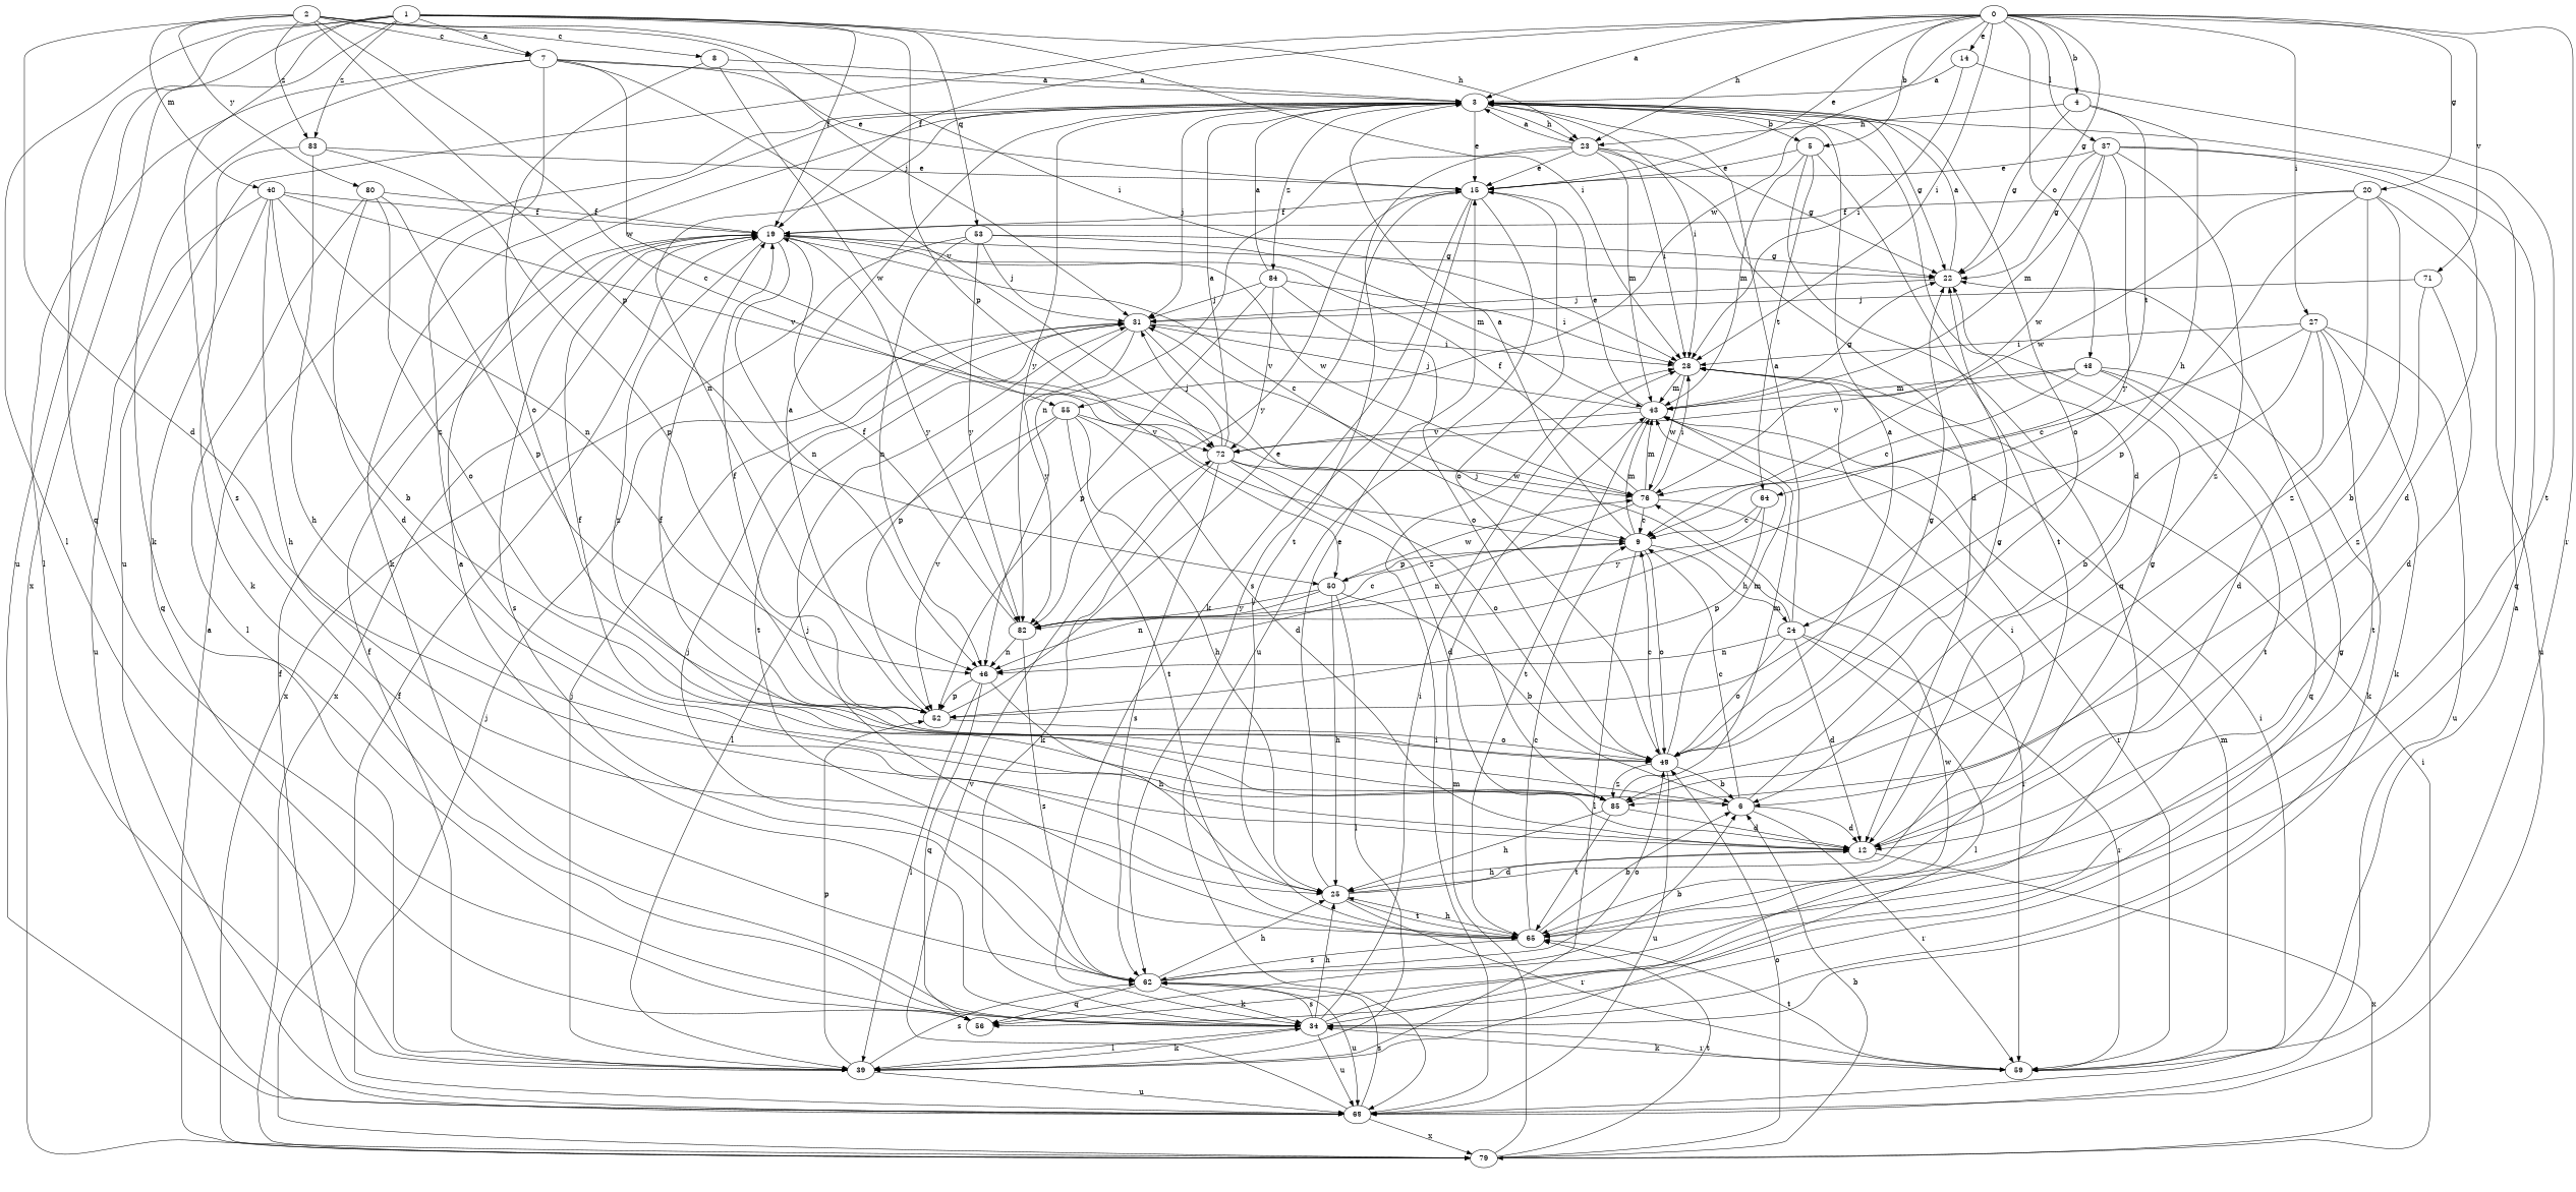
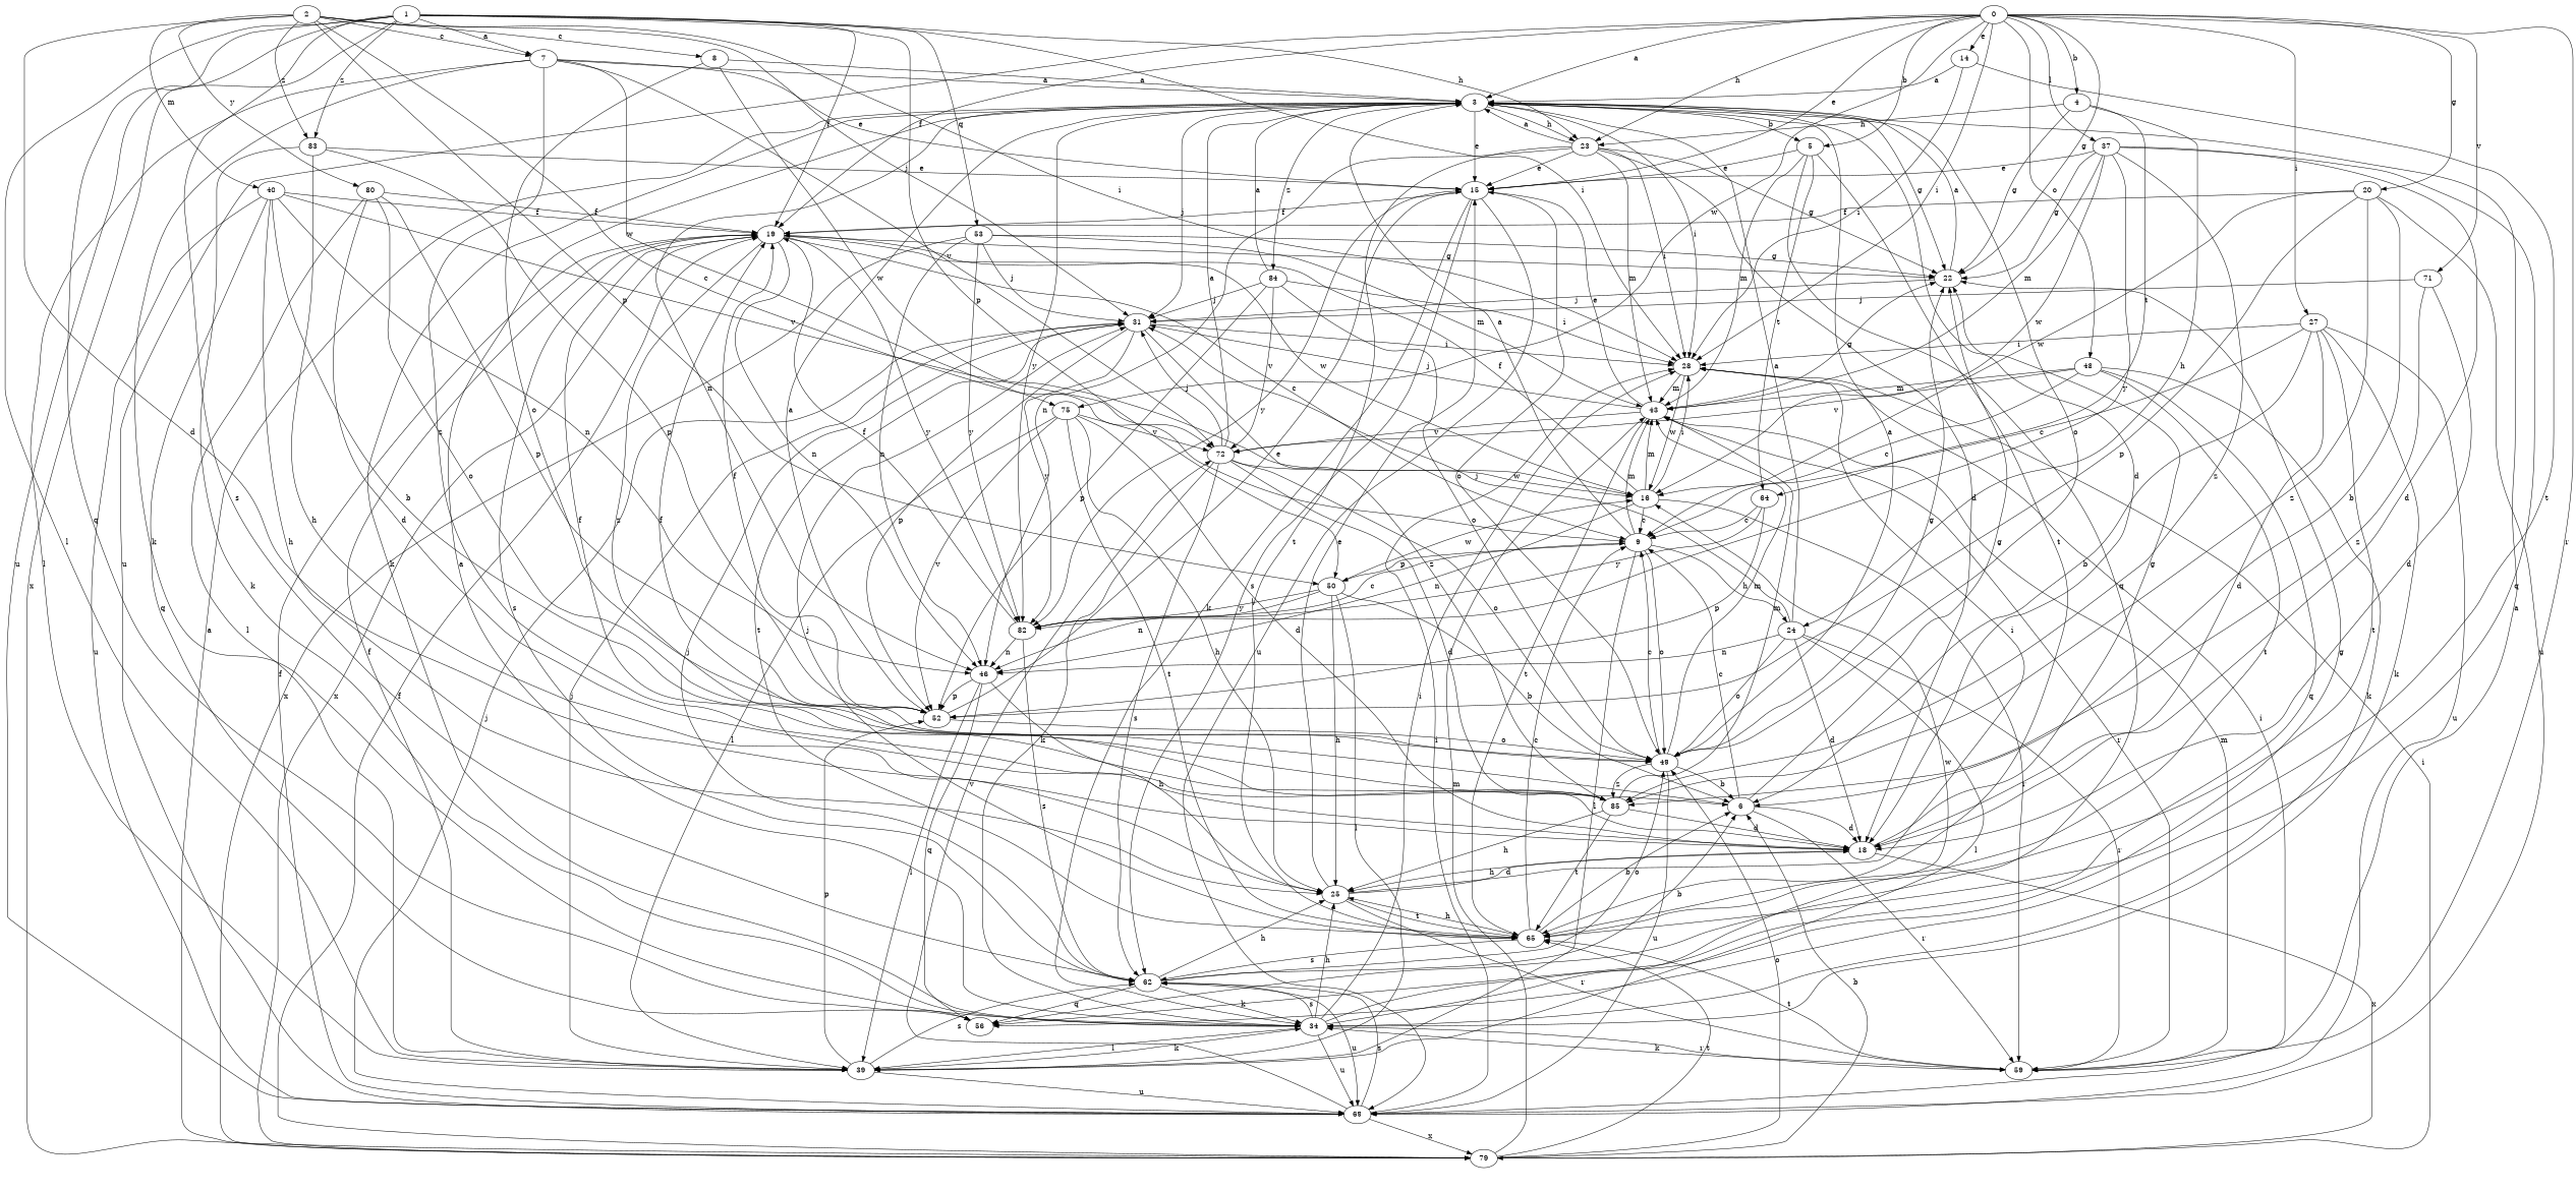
  strict digraph {
    0
    3
    4
    5
    14
    15
    19
    20
    22
    23
    27
    28
    37
    48
    59
    69
    71
-   75 [label=55]
-   12
+   75
+   12 [label=18]
    31
    34
    46
    49
    82
    84
    24
    64
    56
    43
    65
    62
    79
    9
    85
-   76
+   76 [label=16]
    6
    52
    72
    39
    25
    1
    7
    50
    53
    83
    2
    8
    40
    80
    0 -> 3 [label=a]
    0 -> 4 [label=b]
    0 -> 5 [label=b]
    0 -> 14 [label=e]
    0 -> 15 [label=e]
    0 -> 19 [label=f]
    0 -> 20 [label=g]
    0 -> 22 [label=g]
    0 -> 23 [label=h]
    0 -> 27 [label=i]
    0 -> 28 [label=i]
    0 -> 37 [label=l]
    0 -> 48 [label=o]
    0 -> 59 [label=r]
    0 -> 69 [label=u]
    0 -> 71 [label=v]
    0 -> 75 [label=w]
    3 -> 5 [label=b]
    3 -> 15 [label=e]
    3 -> 22 [label=g]
    3 -> 23 [label=h]
    3 -> 28 [label=i]
    3 -> 12 [label=d]
    3 -> 31 [label=j]
    3 -> 34 [label=k]
    3 -> 46 [label=n]
    3 -> 49 [label=o]
    3 -> 82 [label=y]
    3 -> 84 [label=z]
    4 -> 22 [label=g]
    4 -> 23 [label=h]
    4 -> 24 [label=h]
    4 -> 64 [label=t]
    5 -> 15 [label=e]
    5 -> 64 [label=t]
    5 -> 56 [label=q]
    5 -> 43 [label=m]
    5 -> 65 [label=t]
    14 -> 3 [label=a]
    14 -> 28 [label=i]
    14 -> 65 [label=t]
    15 -> 19 [label=f]
    15 -> 69 [label=u]
    15 -> 34 [label=k]
    15 -> 49 [label=o]
    15 -> 82 [label=y]
    15 -> 62 [label=s]
    19 -> 22 [label=g]
    19 -> 46 [label=n]
    19 -> 82 [label=y]
    19 -> 62 [label=s]
    19 -> 79 [label=x]
    19 -> 9 [label=c]
    19 -> 85 [label=z]
    19 -> 76 [label=w]
    20 -> 19 [label=f]
    20 -> 69 [label=u]
    20 -> 85 [label=z]
    20 -> 76 [label=w]
    20 -> 6 [label=b]
    20 -> 52 [label=p]
    22 -> 3 [label=a]
    22 -> 31 [label=j]
    23 -> 3 [label=a]
    23 -> 15 [label=e]
    23 -> 22 [label=g]
    23 -> 28 [label=i]
    23 -> 12 [label=d]
    23 -> 46 [label=n]
    23 -> 43 [label=m]
    23 -> 65 [label=t]
    27 -> 28 [label=i]
    27 -> 69 [label=u]
    27 -> 12 [label=d]
    27 -> 34 [label=k]
    27 -> 65 [label=t]
    27 -> 9 [label=c]
    27 -> 6 [label=b]
    28 -> 43 [label=m]
    28 -> 76 [label=w]
    37 -> 15 [label=e]
    37 -> 22 [label=g]
    37 -> 12 [label=d]
    37 -> 82 [label=y]
    37 -> 56 [label=q]
    37 -> 43 [label=m]
    37 -> 85 [label=z]
    37 -> 76 [label=w]
    48 -> 34 [label=k]
    48 -> 56 [label=q]
    48 -> 43 [label=m]
    48 -> 65 [label=t]
    48 -> 9 [label=c]
    48 -> 72 [label=v]
    59 -> 28 [label=i]
    59 -> 34 [label=k]
    59 -> 43 [label=m]
    59 -> 65 [label=t]
    69 -> 3 [label=a]
    69 -> 19 [label=f]
    69 -> 28 [label=i]
    69 -> 31 [label=j]
    69 -> 62 [label=s]
    69 -> 79 [label=x]
    69 -> 72 [label=v]
    71 -> 12 [label=d]
    71 -> 31 [label=j]
    71 -> 85 [label=z]
    75 -> 12 [label=d]
    75 -> 65 [label=t]
    75 -> 52 [label=v]
    75 -> 72 [label=v]
    75 -> 39 [label=l]
    75 -> 25 [label=h]
    12 -> 22 [label=g]
    12 -> 79 [label=x]
    12 -> 25 [label=h]
    31 -> 28 [label=i]
    31 -> 82 [label=y]
    31 -> 65 [label=t]
    31 -> 85 [label=z]
    31 -> 52 [label=p]
    34 -> 3 [label=a]
    34 -> 22 [label=g]
    34 -> 28 [label=i]
    34 -> 59 [label=r]
    34 -> 69 [label=u]
    34 -> 62 [label=s]
    34 -> 76 [label=w]
    34 -> 39 [label=l]
    34 -> 25 [label=h]
    46 -> 56 [label=q]
    46 -> 52 [label=p]
    46 -> 39 [label=l]
    46 -> 25 [label=h]
    49 -> 3 [label=a]
    49 -> 22 [label=g]
    49 -> 69 [label=u]
    49 -> 43 [label=m]
    49 -> 9 [label=c]
    49 -> 85 [label=z]
    49 -> 6 [label=b]
    82 -> 19 [label=f]
    82 -> 46 [label=n]
    82 -> 62 [label=s]
    82 -> 9 [label=c]
    84 -> 3 [label=a]
    84 -> 28 [label=i]
    84 -> 31 [label=j]
    84 -> 49 [label=o]
    84 -> 52 [label=p]
    84 -> 72 [label=v]
    24 -> 3 [label=a]
    24 -> 59 [label=r]
    24 -> 12 [label=d]
    24 -> 31 [label=j]
    24 -> 46 [label=n]
    24 -> 49 [label=o]
    24 -> 39 [label=l]
    64 -> 82 [label=y]
    64 -> 9 [label=c]
    64 -> 52 [label=p]
    43 -> 15 [label=e]
    43 -> 22 [label=g]
    43 -> 59 [label=r]
    43 -> 31 [label=j]
    43 -> 65 [label=t]
    43 -> 72 [label=v]
    65 -> 31 [label=j]
    65 -> 62 [label=s]
    65 -> 9 [label=c]
    65 -> 6 [label=b]
    65 -> 25 [label=h]
    62 -> 69 [label=u]
    62 -> 31 [label=j]
    62 -> 34 [label=k]
    62 -> 49 [label=o]
    62 -> 56 [label=q]
    62 -> 6 [label=b]
    62 -> 25 [label=h]
    79 -> 3 [label=a]
    79 -> 19 [label=f]
    79 -> 28 [label=i]
    79 -> 49 [label=o]
    79 -> 43 [label=m]
    79 -> 65 [label=t]
    79 -> 6 [label=b]
    9 -> 3 [label=a]
    9 -> 49 [label=o]
    9 -> 24 [label=h]
    9 -> 43 [label=m]
    9 -> 39 [label=l]
    9 -> 50 [label=p]
    85 -> 19 [label=f]
    85 -> 12 [label=d]
    85 -> 43 [label=m]
    85 -> 65 [label=t]
    85 -> 25 [label=h]
    76 -> 19 [label=f]
    76 -> 28 [label=i]
    76 -> 59 [label=r]
    76 -> 46 [label=n]
    76 -> 43 [label=m]
    76 -> 9 [label=c]
    6 -> 19 [label=f]
    6 -> 22 [label=g]
    6 -> 59 [label=r]
    6 -> 12 [label=d]
    6 -> 9 [label=c]
    52 -> 3 [label=a]
    52 -> 15 [label=e]
    52 -> 19 [label=f]
    52 -> 49 [label=o]
    72 -> 3 [label=a]
    72 -> 12 [label=d]
    72 -> 31 [label=j]
    72 -> 34 [label=k]
    72 -> 49 [label=o]
    72 -> 62 [label=s]
    72 -> 76 [label=w]
    39 -> 19 [label=f]
    39 -> 69 [label=u]
    39 -> 31 [label=j]
    39 -> 34 [label=k]
    39 -> 62 [label=s]
    39 -> 52 [label=p]
    25 -> 15 [label=e]
    25 -> 28 [label=i]
    25 -> 59 [label=r]
    25 -> 12 [label=d]
    25 -> 65 [label=t]
    1 -> 19 [label=f]
    1 -> 23 [label=h]
    1 -> 28 [label=i]
    1 -> 69 [label=u]
    1 -> 56 [label=q]
    1 -> 62 [label=s]
    1 -> 79 [label=x]
    1 -> 39 [label=l]
    1 -> 7 [label=a]
    1 -> 50 [label=p]
    1 -> 53 [label=q]
    1 -> 83 [label=z]
    7 -> 3 [label=a]
    7 -> 15 [label=e]
    7 -> 75 [label=w]
    7 -> 34 [label=k]
    7 -> 85 [label=z]
    7 -> 72 [label=v]
    7 -> 39 [label=l]
    50 -> 46 [label=n]
    50 -> 82 [label=y]
    50 -> 76 [label=w]
    50 -> 6 [label=b]
    50 -> 39 [label=l]
    50 -> 25 [label=h]
    53 -> 22 [label=g]
    53 -> 31 [label=j]
    53 -> 46 [label=n]
    53 -> 82 [label=y]
    53 -> 43 [label=m]
    53 -> 79 [label=x]
    83 -> 15 [label=e]
    83 -> 34 [label=k]
    83 -> 52 [label=p]
    83 -> 25 [label=h]
    2 -> 28 [label=i]
    2 -> 12 [label=d]
    2 -> 31 [label=j]
    2 -> 9 [label=c]
    2 -> 7 [label=c]
    2 -> 50 [label=p]
    2 -> 83 [label=z]
    2 -> 8 [label=c]
    2 -> 40 [label=m]
    2 -> 80 [label=y]
    8 -> 3 [label=a]
    8 -> 49 [label=o]
    8 -> 76 [label=w]
    40 -> 19 [label=f]
    40 -> 69 [label=u]
    40 -> 46 [label=n]
    40 -> 56 [label=q]
    40 -> 6 [label=b]
    40 -> 72 [label=v]
    40 -> 25 [label=h]
    80 -> 19 [label=f]
    80 -> 12 [label=d]
    80 -> 49 [label=o]
    80 -> 52 [label=p]
    80 -> 39 [label=l]
  }
